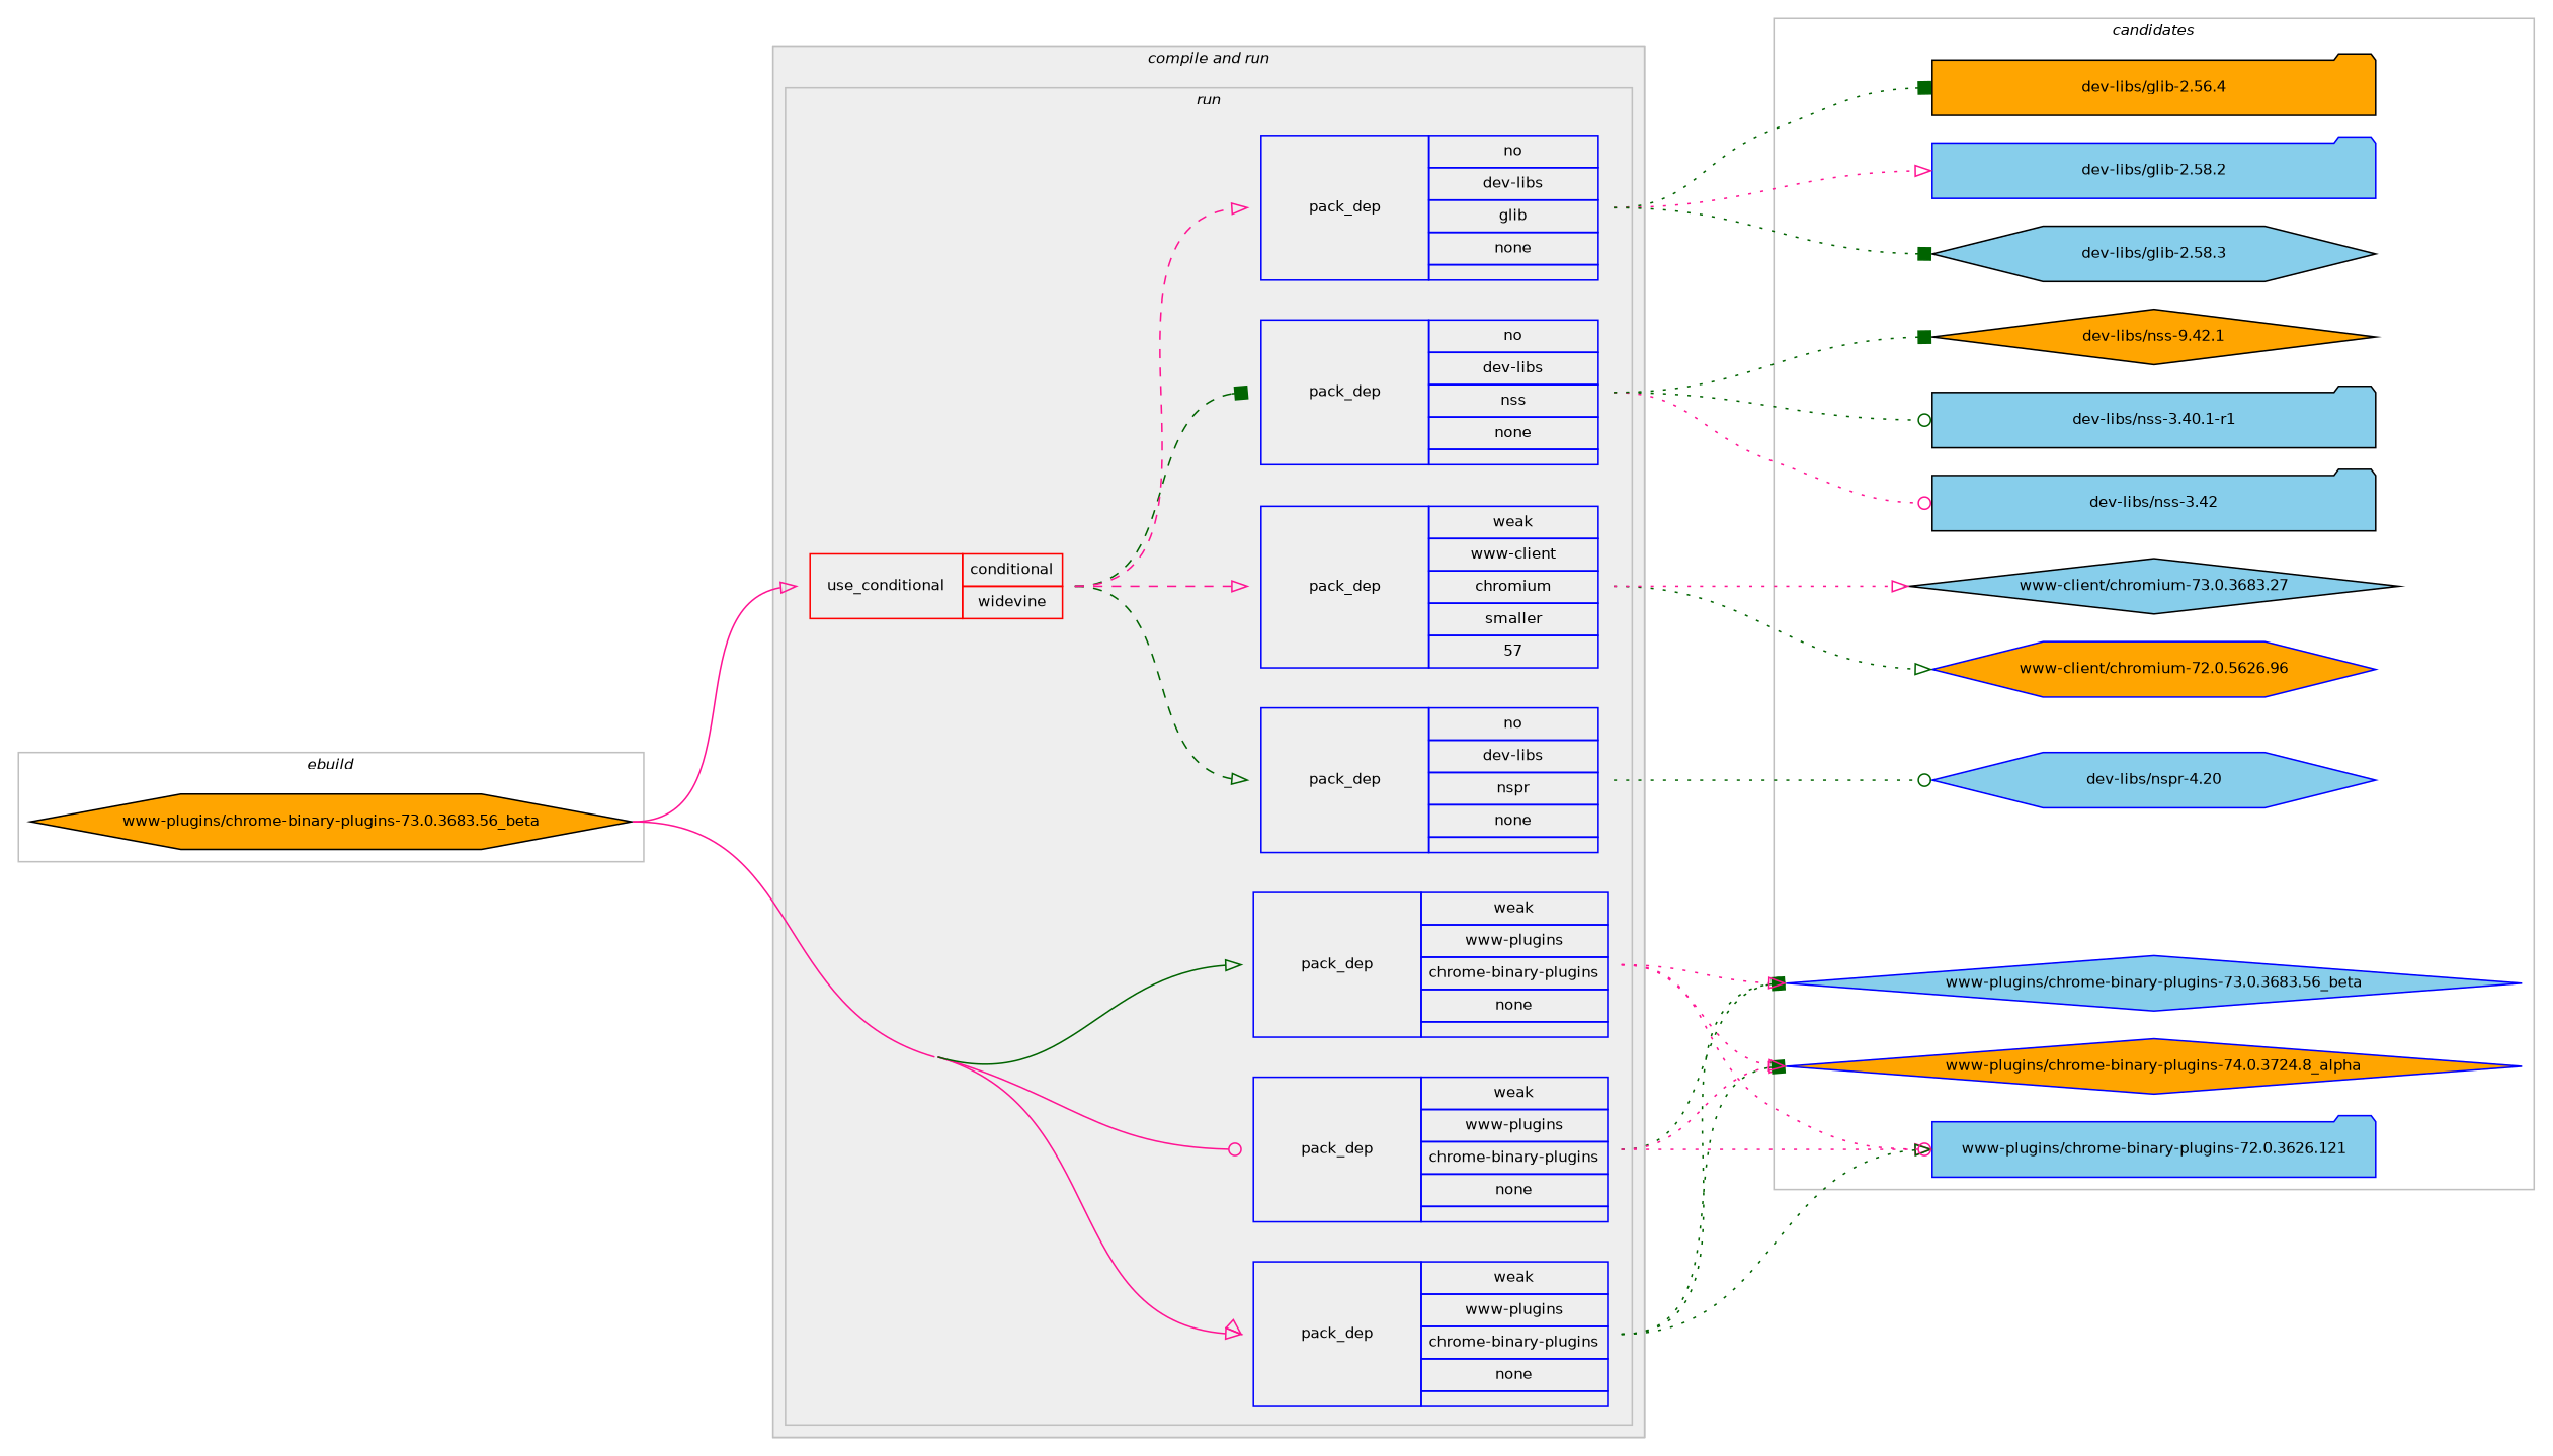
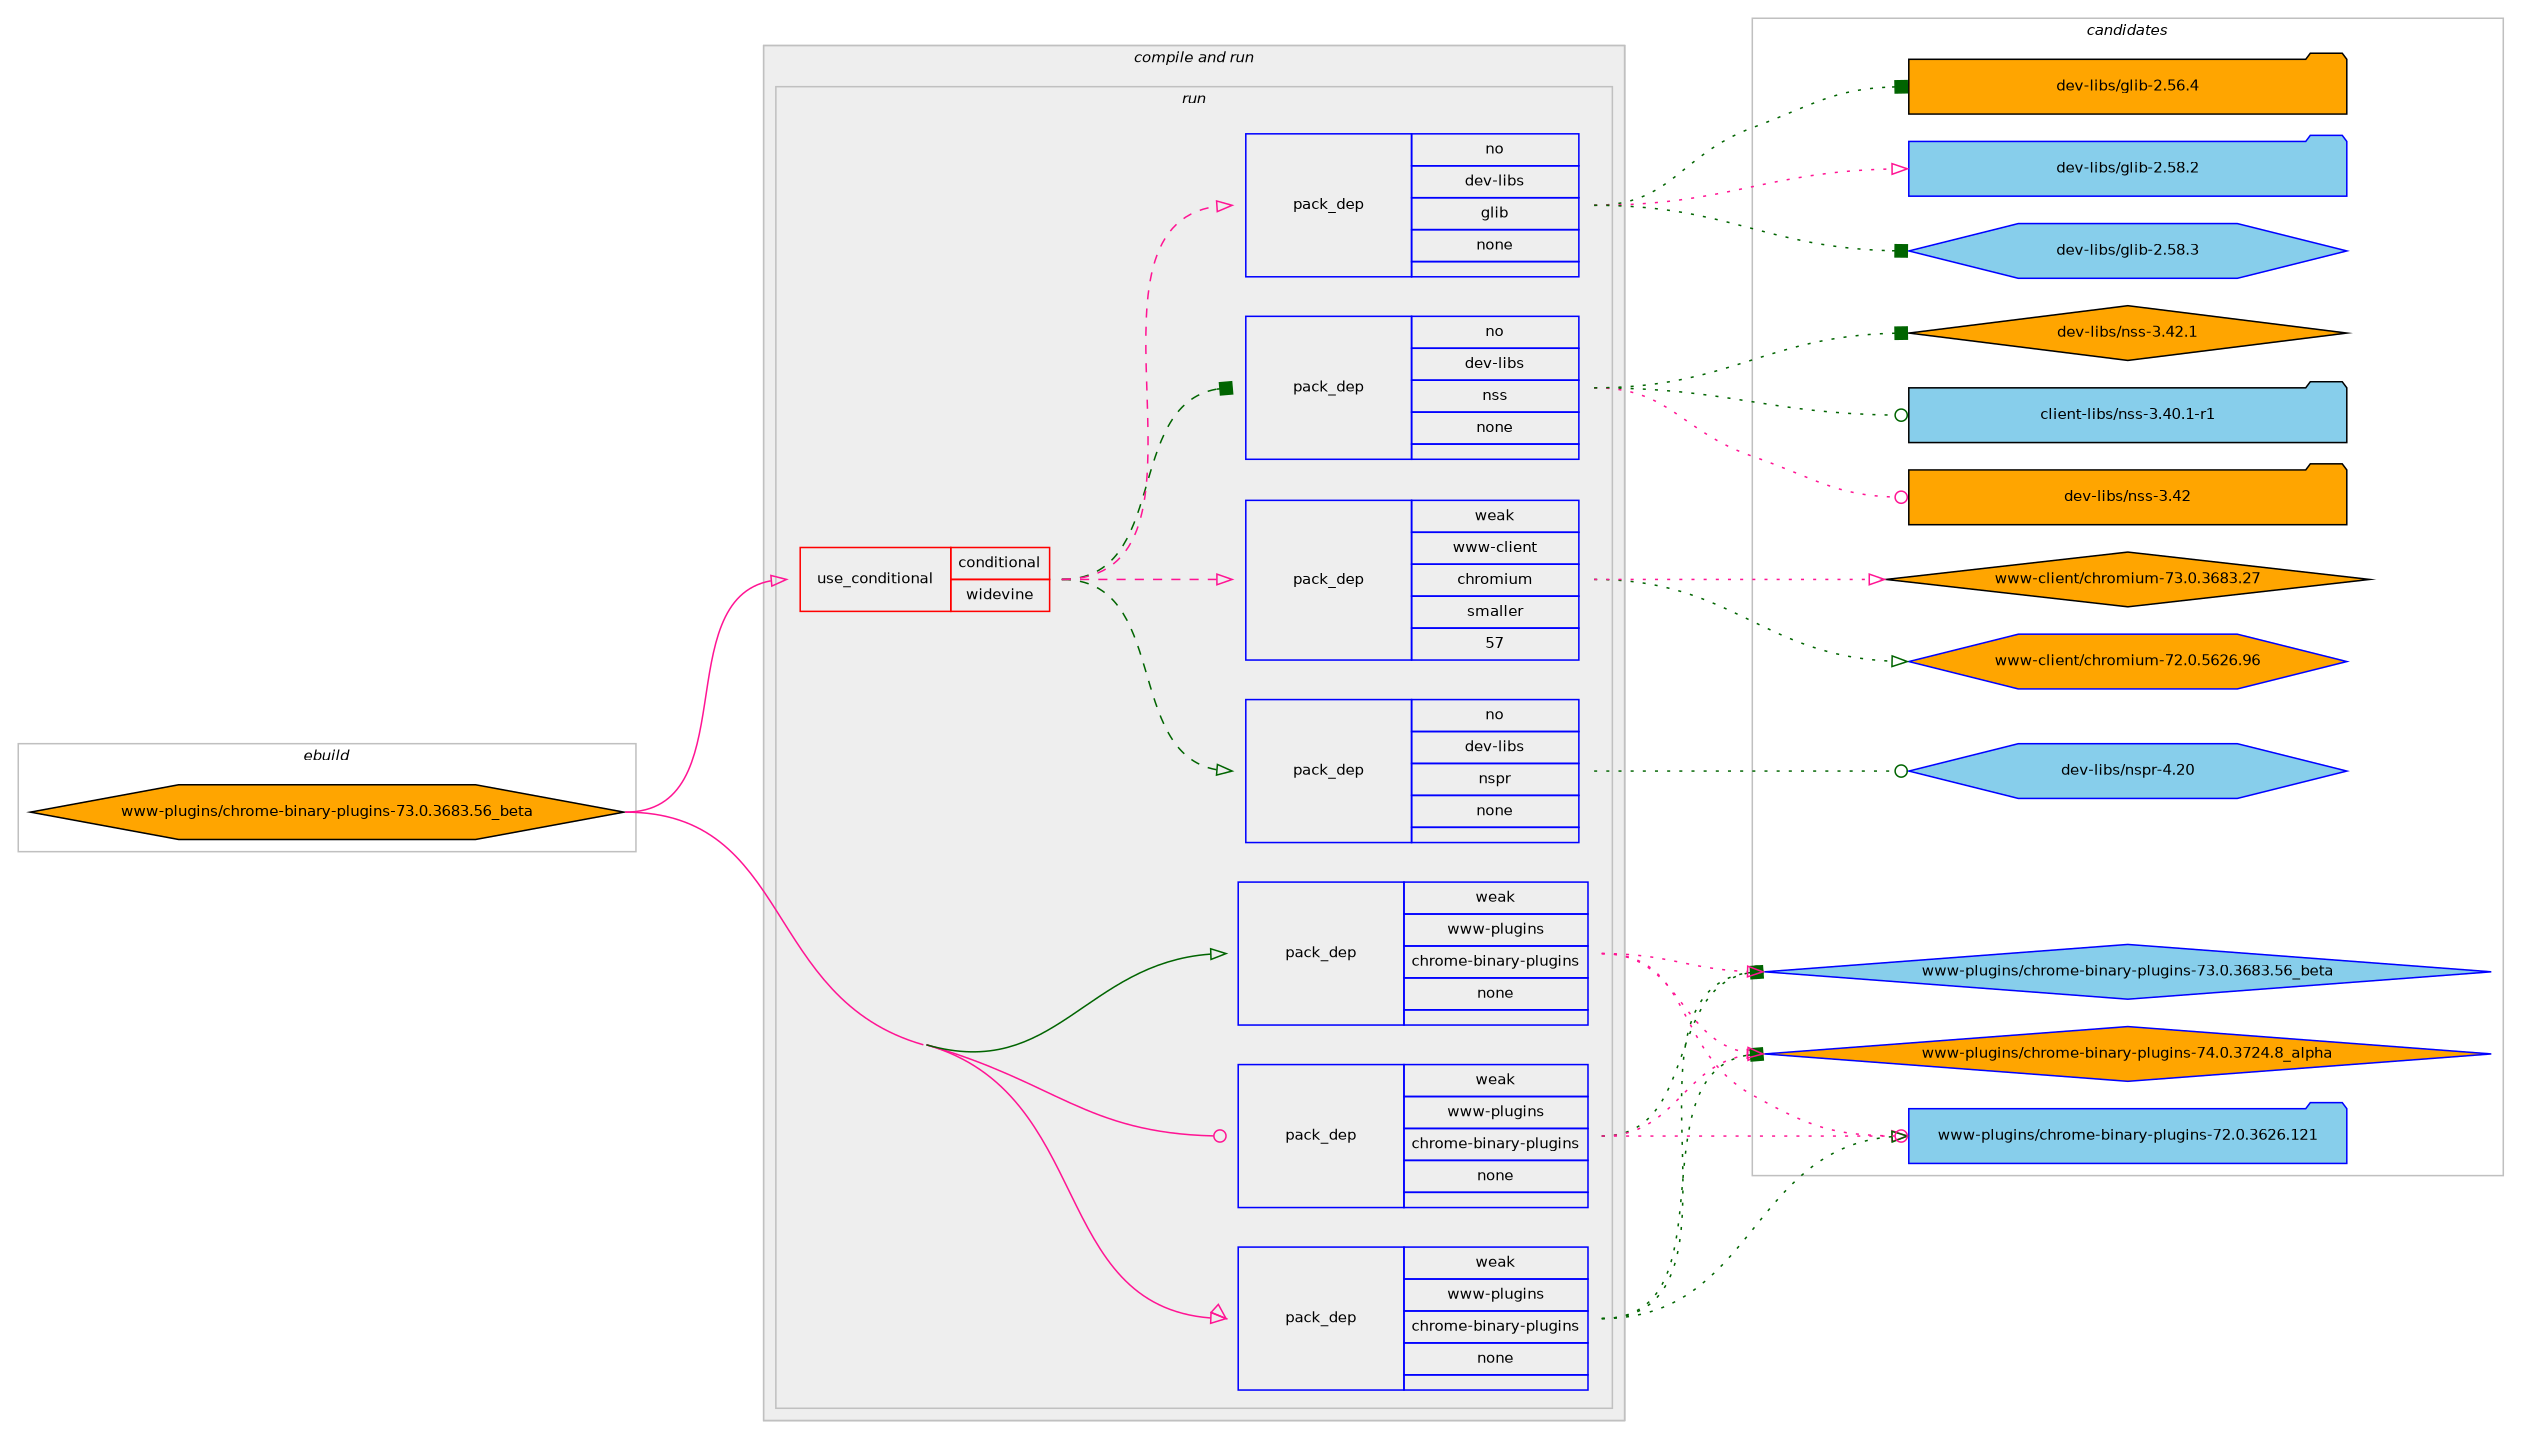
  digraph {
    compound=true
    concentrate=true
    fontname=Helvetica
    fontsize=10
    newrank=true
    rankdir=LR
    ranksep=1.5
    node [color=blue fontname=Helvetica fontsize=10 shape=none style=filled]
    edge [arrowhead=onormal color=deeppink headport=w style=dotted tailport=e weight=100]
    n1 [color=black fillcolor=orange label="www-plugins/chrome-binary-plugins-73.0.3683.56_beta" shape=hexagon width=4]
    n2 [label=<<TABLE BORDER="0" CELLBORDER="1" CELLSPACING="0" CELLPADDING="4" WIDTH="220"><TR><TD ROWSPAN="6" CELLPADDING="30">pack_dep</TD></TR><TR><TD WIDTH="110">no</TD></TR><TR><TD>dev-libs</TD></TR><TR><TD>nss</TD></TR><TR><TD>none</TD></TR><TR><TD></TD></TR></TABLE>> style=""]
    n3 [label=<<TABLE BORDER="0" CELLBORDER="1" CELLSPACING="0" CELLPADDING="4" WIDTH="220"><TR><TD ROWSPAN="6" CELLPADDING="30">pack_dep</TD></TR><TR><TD WIDTH="110">no</TD></TR><TR><TD>dev-libs</TD></TR><TR><TD>glib</TD></TR><TR><TD>none</TD></TR><TR><TD></TD></TR></TABLE>> style=""]
    n4 [label=<<TABLE BORDER="0" CELLBORDER="1" CELLSPACING="0" CELLPADDING="4" WIDTH="220"><TR><TD ROWSPAN="6" CELLPADDING="30">pack_dep</TD></TR><TR><TD WIDTH="110">no</TD></TR><TR><TD>dev-libs</TD></TR><TR><TD>nspr</TD></TR><TR><TD>none</TD></TR><TR><TD></TD></TR></TABLE>> style=""]
    n5 [label=<<TABLE BORDER="0" CELLBORDER="1" CELLSPACING="0" CELLPADDING="4" WIDTH="220"><TR><TD ROWSPAN="6" CELLPADDING="30">pack_dep</TD></TR><TR><TD WIDTH="110">weak</TD></TR><TR><TD>www-client</TD></TR><TR><TD>chromium</TD></TR><TR><TD>smaller</TD></TR><TR><TD>57</TD></TR></TABLE>> style=""]
    n6 [color=red label=<<TABLE BORDER="0" CELLBORDER="1" CELLSPACING="0" CELLPADDING="4"><TR><TD ROWSPAN="3" CELLPADDING="10">use_conditional</TD></TR><TR><TD>conditional</TD></TR><TR><TD>widevine</TD></TR></TABLE>> style=""]
    n7 [label=<<TABLE BORDER="0" CELLBORDER="1" CELLSPACING="0" CELLPADDING="4" WIDTH="220"><TR><TD ROWSPAN="6" CELLPADDING="30">pack_dep</TD></TR><TR><TD WIDTH="110">weak</TD></TR><TR><TD>www-plugins</TD></TR><TR><TD>chrome-binary-plugins</TD></TR><TR><TD>none</TD></TR><TR><TD></TD></TR></TABLE>> style=""]
    n8 [label=<<TABLE BORDER="0" CELLBORDER="1" CELLSPACING="0" CELLPADDING="4" WIDTH="220"><TR><TD ROWSPAN="6" CELLPADDING="30">pack_dep</TD></TR><TR><TD WIDTH="110">weak</TD></TR><TR><TD>www-plugins</TD></TR><TR><TD>chrome-binary-plugins</TD></TR><TR><TD>none</TD></TR><TR><TD></TD></TR></TABLE>> style=""]
    n9 [label=<<TABLE BORDER="0" CELLBORDER="1" CELLSPACING="0" CELLPADDING="4" WIDTH="220"><TR><TD ROWSPAN="6" CELLPADDING="30">pack_dep</TD></TR><TR><TD WIDTH="110">weak</TD></TR><TR><TD>www-plugins</TD></TR><TR><TD>chrome-binary-plugins</TD></TR><TR><TD>none</TD></TR><TR><TD></TD></TR></TABLE>> style=""]
    n10 [color=black fillcolor=orange label="dev-libs/glib-2.56.4" shape=folder width=4]
    n11 [fillcolor=skyblue label="dev-libs/glib-2.58.2" shape=folder width=4]
-   n12 [color=black fillcolor=skyblue label="dev-libs/glib-2.58.3" shape=hexagon width=4]
+   n12 [fillcolor=skyblue label="dev-libs/glib-2.58.3" shape=hexagon width=4]
    n13 [fillcolor=skyblue label="dev-libs/nspr-4.20" shape=hexagon width=4]
-   n14 [color=black fillcolor=skyblue label="dev-libs/nss-3.40.1-r1" shape=folder width=4]
-   n15 [color=black fillcolor=skyblue label="dev-libs/nss-3.42" shape=folder width=4]
-   n16 [color=black fillcolor=orange label="dev-libs/nss-9.42.1" shape=diamond width=4]
+   n14 [color=black fillcolor=skyblue label="client-libs/nss-3.40.1-r1" shape=folder width=4]
+   n15 [color=black fillcolor=orange label="dev-libs/nss-3.42" shape=folder width=4]
+   n16 [color=black fillcolor=orange label="dev-libs/nss-3.42.1" shape=diamond width=4]
    n17 [fillcolor=orange label="www-client/chromium-72.0.5626.96" shape=hexagon width=4]
-   n18 [color=black fillcolor=skyblue label="www-client/chromium-73.0.3683.27" shape=diamond width=4]
+   n18 [color=black fillcolor=orange label="www-client/chromium-73.0.3683.27" shape=diamond width=4]
    n19 [fillcolor=skyblue label="www-plugins/chrome-binary-plugins-72.0.3626.121" shape=folder width=4]
    n20 [fillcolor=skyblue label="www-plugins/chrome-binary-plugins-73.0.3683.56_beta" shape=diamond width=4]
    n21 [fillcolor=orange label="www-plugins/chrome-binary-plugins-74.0.3724.8_alpha" shape=diamond width=4]
    subgraph cluster_1 {
      color=gray
      label=<<i>dependencies</i>>
      subgraph cluster_2 {
        color=gray
        fillcolor="#eeeeee"
        label=<<i>compile</i>>
        style=filled
      }
      subgraph cluster_3 {
        color=gray
        fillcolor="#eeeeee"
        label=<<i>compile and run</i>>
        style=filled
      }
      subgraph cluster_4 {
        color=gray
        fillcolor="#eeeeee"
        label=<<i>run</i>>
        style=filled
        subgraph sub_5 {
          color=gray
          fillcolor="#eeeeee"
          label=<<i>run</i>>
          style=filled
          n6
          subgraph sub_6 {
            color=gray
            fillcolor="#eeeeee"
            label=<<i>run</i>>
            style=filled
            n2
          }
          subgraph sub_7 {
            color=gray
            fillcolor="#eeeeee"
            label=<<i>run</i>>
            style=filled
            n3
          }
          subgraph sub_8 {
            color=gray
            fillcolor="#eeeeee"
            label=<<i>run</i>>
            style=filled
            n4
          }
          subgraph sub_9 {
            color=gray
            fillcolor="#eeeeee"
            label=<<i>run</i>>
            style=filled
            n5
          }
        }
        subgraph sub_10 {
          color=gray
          fillcolor="#eeeeee"
          label=<<i>run</i>>
          style=filled
          n7
        }
        subgraph sub_11 {
          color=gray
          fillcolor="#eeeeee"
          label=<<i>run</i>>
          style=filled
          n8
        }
        subgraph sub_12 {
          color=gray
          fillcolor="#eeeeee"
          label=<<i>run</i>>
          style=filled
          n9
        }
      }
    }
    subgraph cluster_13 {
      color=gray
      label=<<i>ebuild</i>>
      rank=same
      n1
    }
    subgraph cluster_14 {
      color=gray
      label=<<i>candidates</i>>
      rank=same
      subgraph sub_15 {
        color=black
        label=<<i>candidates</i>>
        nodesep=1
        rank=same
        n10
        n11
        n12
      }
      subgraph sub_16 {
        color=black
        label=<<i>candidates</i>>
        nodesep=1
        rank=same
        n13
      }
      subgraph sub_17 {
        color=black
        label=<<i>candidates</i>>
        nodesep=1
        rank=same
        n14
        n15
        n16
      }
      subgraph sub_18 {
        color=black
        label=<<i>candidates</i>>
        nodesep=1
        rank=same
        n17
        n18
      }
      subgraph sub_19 {
        color=black
        label=<<i>candidates</i>>
        nodesep=1
        rank=same
        n19
        n20
        n21
      }
      subgraph sub_20 {
        color=black
        label=<<i>candidates</i>>
        nodesep=1
        rank=same
        n19
        n20
        n21
      }
      subgraph sub_21 {
        color=black
        label=<<i>candidates</i>>
        nodesep=1
        rank=same
        n19
        n20
        n21
      }
    }
    n1 -> n6 [style=solid weight=20]
    n1 -> n7 [arrowhead=odot style=solid weight=20]
    n1 -> n8 [style=solid weight=20]
    n1 -> n9 [color=darkgreen style=solid weight=20]
    n2 -> n14 [arrowhead=odot color=darkgreen]
    n2 -> n15 [arrowhead=odot]
    n2 -> n16 [arrowhead=box color=darkgreen]
    n3 -> n10 [arrowhead=box color=darkgreen]
    n3 -> n11
    n3 -> n12 [arrowhead=box color=darkgreen]
    n4 -> n13 [arrowhead=odot color=darkgreen]
    n5 -> n17 [color=darkgreen]
    n5 -> n18
    n6 -> n2 [arrowhead=box color=darkgreen style=dashed weight=20]
    n6 -> n3 [style=dashed weight=20]
    n6 -> n4 [color=darkgreen style=dashed weight=20]
    n6 -> n5 [style=dashed weight=20]
    n7 -> n19
    n7 -> n20 [arrowhead=odot color=darkgreen]
    n7 -> n21
    n8 -> n19 [color=darkgreen]
    n8 -> n20 [arrowhead=box color=darkgreen]
    n8 -> n21 [arrowhead=box color=darkgreen]
    n9 -> n19 [arrowhead=odot]
    n9 -> n20
    n9 -> n21
  }
